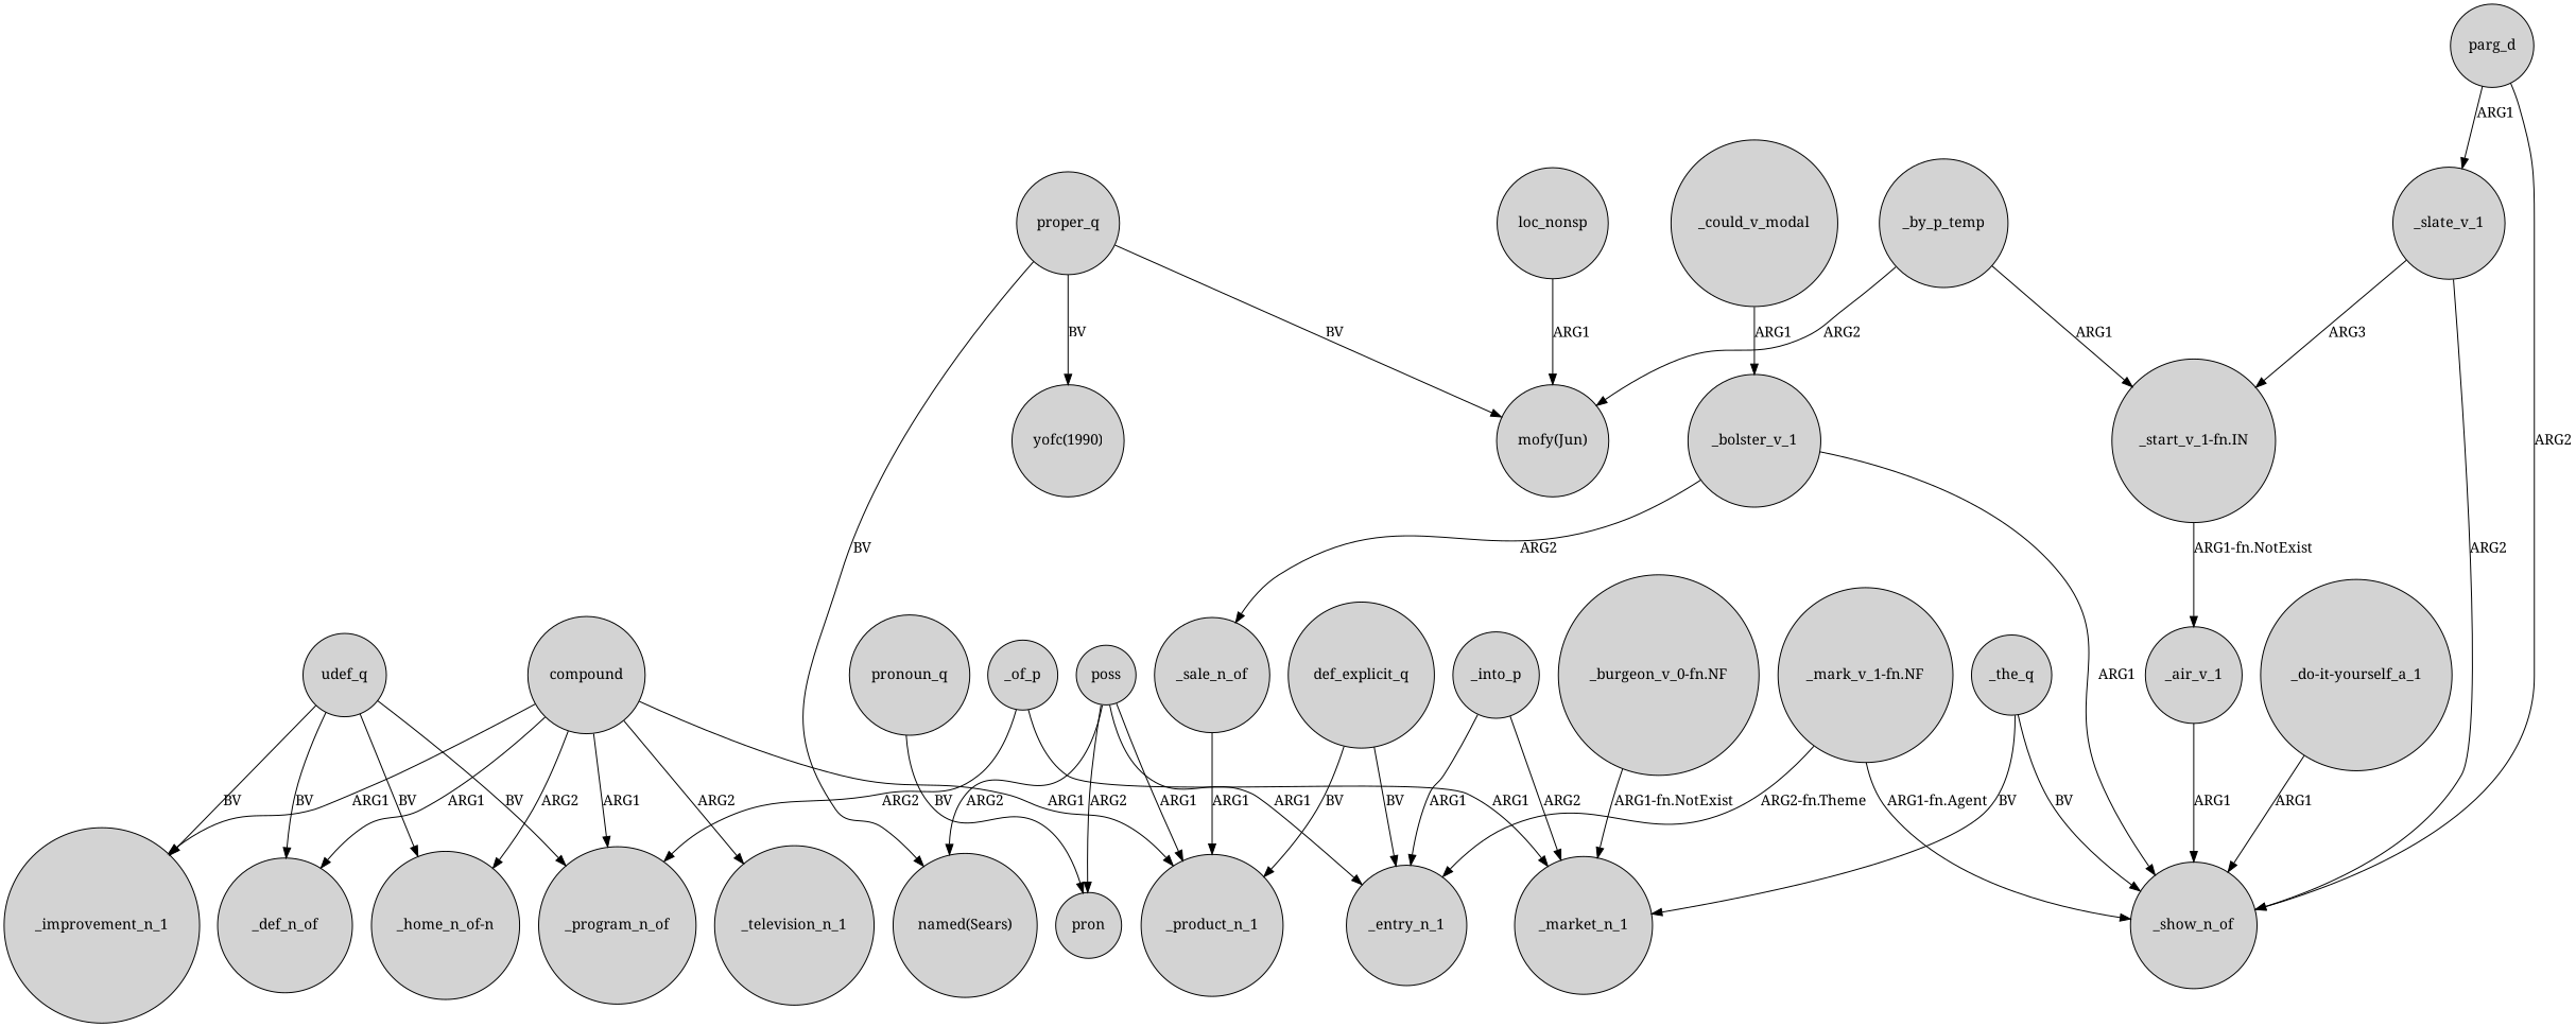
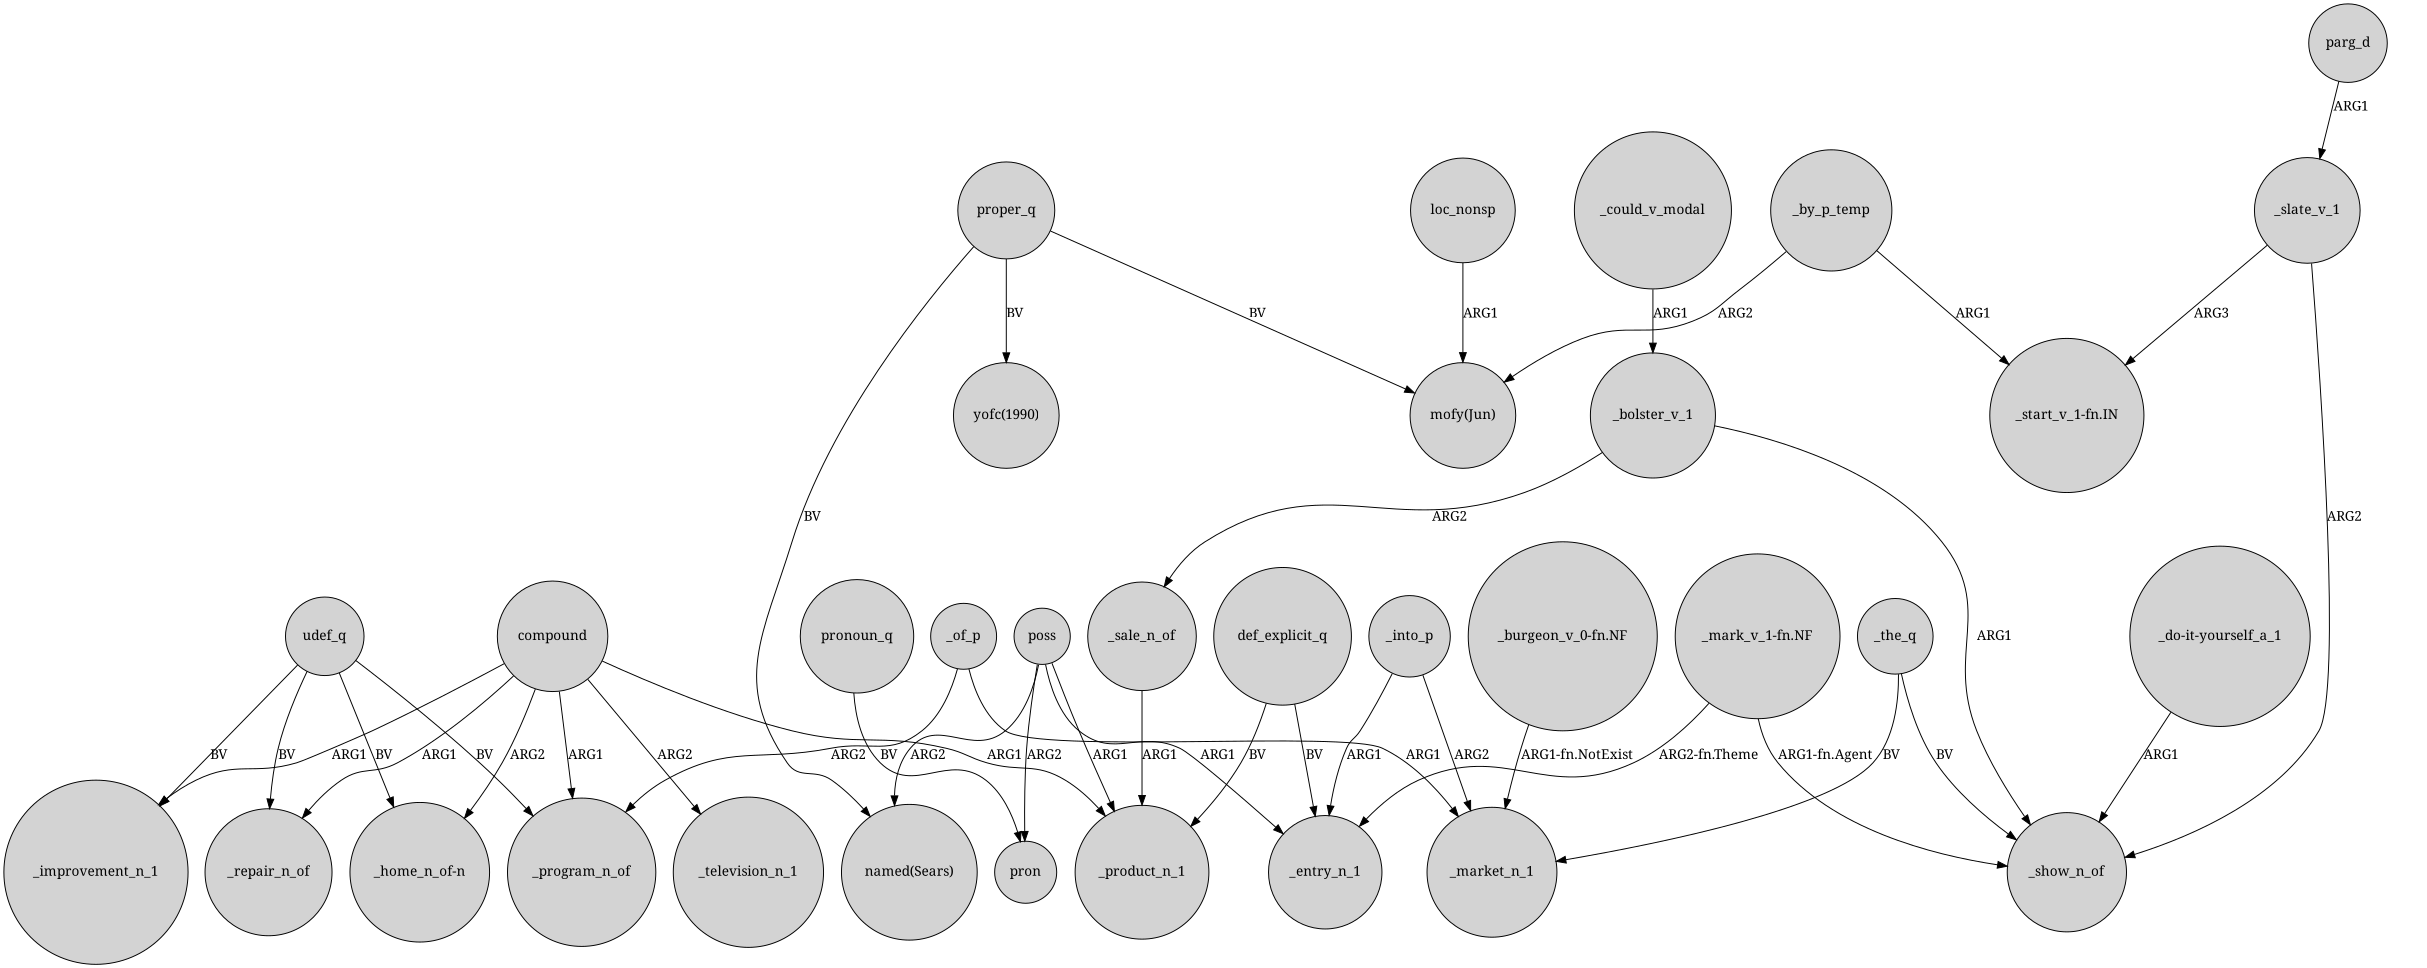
  digraph {
    fontname="Noto Serif"
    node [fontname="Noto Serif" shape=circle style=filled]
    edge [fontname="Noto Serif"]
    def_explicit_q
    _product_n_1
    _entry_n_1
    compound
    _television_n_1
    _program_n_of
-   _repair_n_of [label=_def_n_of]
+   _repair_n_of
    "_home_n_of-n"
    _improvement_n_1
    poss
    pron
    "named(Sears)"
    udef_q
    _sale_n_of
    "_mark_v_1-fn.NF"
    _show_n_of
    _by_p_temp
    "_start_v_1-fn.IN"
    "mofy(Jun)"
-   _air_v_1
    _bolster_v_1
    _into_p
    _market_n_1
    _of_p
    _slate_v_1
    proper_q
    "yofc(1990)"
    parg_d
    _could_v_modal
    loc_nonsp
    pronoun_q
    "_do-it-yourself_a_1"
    n33 [label="_burgeon_v_0-fn.NF"]
    _the_q
    def_explicit_q -> _product_n_1 [label=BV]
    def_explicit_q -> _entry_n_1 [label=BV]
    compound -> _product_n_1 [label=ARG1]
    compound -> _television_n_1 [label=ARG2]
    compound -> _program_n_of [label=ARG1]
    compound -> _repair_n_of [label=ARG1]
    compound -> "_home_n_of-n" [label=ARG2]
    compound -> _improvement_n_1 [label=ARG1]
    poss -> _product_n_1 [label=ARG1]
    poss -> _entry_n_1 [label=ARG1]
    poss -> pron [label=ARG2]
    poss -> "named(Sears)" [label=ARG2]
    udef_q -> _program_n_of [label=BV]
    udef_q -> _repair_n_of [label=BV]
    udef_q -> "_home_n_of-n" [label=BV]
    udef_q -> _improvement_n_1 [label=BV]
    _sale_n_of -> _product_n_1 [label=ARG1]
    "_mark_v_1-fn.NF" -> _entry_n_1 [label="ARG2-fn.Theme"]
    "_mark_v_1-fn.NF" -> _show_n_of [label="ARG1-fn.Agent"]
    _by_p_temp -> "_start_v_1-fn.IN" [label=ARG1]
    _by_p_temp -> "mofy(Jun)" [label=ARG2]
-   "_start_v_1-fn.IN" -> _air_v_1 [label="ARG1-fn.NotExist"]
-   _air_v_1 -> _show_n_of [label=ARG1]
    _bolster_v_1 -> _sale_n_of [label=ARG2]
    _bolster_v_1 -> _show_n_of [label=ARG1]
    _into_p -> _entry_n_1 [label=ARG1]
    _into_p -> _market_n_1 [label=ARG2]
    _of_p -> _program_n_of [label=ARG2]
    _of_p -> _market_n_1 [label=ARG1]
    _slate_v_1 -> _show_n_of [label=ARG2]
    _slate_v_1 -> "_start_v_1-fn.IN" [label=ARG3]
    proper_q -> "named(Sears)" [label=BV]
    proper_q -> "mofy(Jun)" [label=BV]
    proper_q -> "yofc(1990)" [label=BV]
-   parg_d -> _show_n_of [label=ARG2]
    parg_d -> _slate_v_1 [label=ARG1]
    _could_v_modal -> _bolster_v_1 [label=ARG1]
    loc_nonsp -> "mofy(Jun)" [label=ARG1]
    pronoun_q -> pron [label=BV]
    "_do-it-yourself_a_1" -> _show_n_of [label=ARG1]
    n33 -> _market_n_1 [label="ARG1-fn.NotExist"]
    _the_q -> _show_n_of [label=BV]
    _the_q -> _market_n_1 [label=BV]
  }
